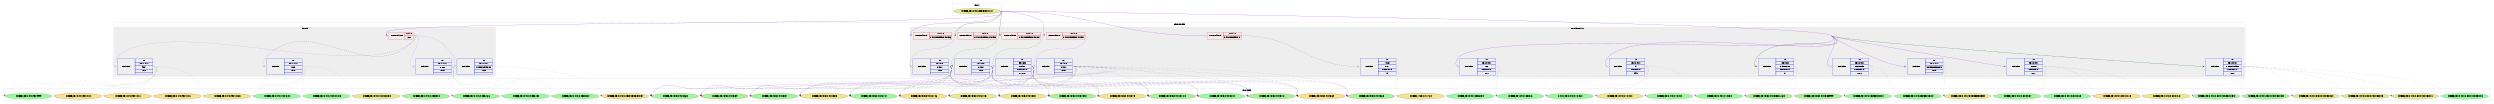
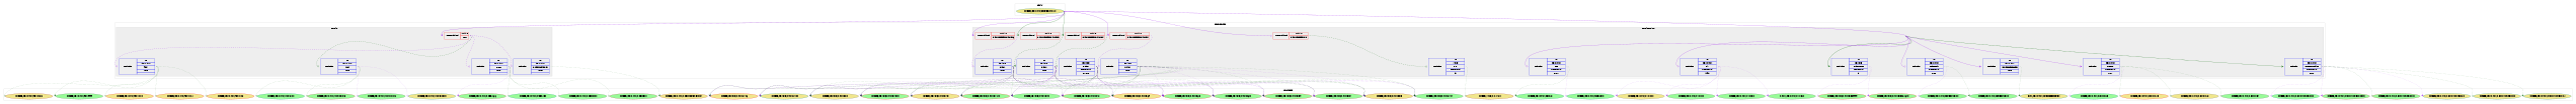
  digraph {
    compound=true
    concentrate=true
    fontname=Helvetica
    fontsize=10
    newrank=true
    rankdir=TB
    ranksep=1.5
    node [color=red fillcolor=palegreen fontname=Helvetica fontsize=10 style=filled]
    edge [arrowhead=vee color=purple headport=w style=dotted tailport=e weight=100]
    n1 [color=teal fillcolor=khaki label="portage://dev-python/google-auth-1.4.1" width=4]
    n2 [color=blue label=<<TABLE BORDER="0" CELLBORDER="1" CELLSPACING="0" CELLPADDING="4" WIDTH="220"><TR><TD ROWSPAN="6" CELLPADDING="30">pack_dep</TD></TR><TR><TD WIDTH="110">no</TD></TR><TR><TD>dev-python</TD></TR><TR><TD>flask</TD></TR><TR><TD>none</TD></TR><TR><TD></TD></TR></TABLE>> shape=none fillcolor="" style=""]
    n3 [color=blue label=<<TABLE BORDER="0" CELLBORDER="1" CELLSPACING="0" CELLPADDING="4" WIDTH="220"><TR><TD ROWSPAN="6" CELLPADDING="30">pack_dep</TD></TR><TR><TD WIDTH="110">no</TD></TR><TR><TD>dev-python</TD></TR><TR><TD>mock</TD></TR><TR><TD>none</TD></TR><TR><TD></TD></TR></TABLE>> shape=none fillcolor="" style=""]
    n4 [color=blue label=<<TABLE BORDER="0" CELLBORDER="1" CELLSPACING="0" CELLPADDING="4" WIDTH="220"><TR><TD ROWSPAN="6" CELLPADDING="30">pack_dep</TD></TR><TR><TD WIDTH="110">no</TD></TR><TR><TD>dev-python</TD></TR><TR><TD>pytest</TD></TR><TR><TD>none</TD></TR><TR><TD></TD></TR></TABLE>> shape=none fillcolor="" style=""]
    n5 [color=blue label=<<TABLE BORDER="0" CELLBORDER="1" CELLSPACING="0" CELLPADDING="4" WIDTH="220"><TR><TD ROWSPAN="6" CELLPADDING="30">pack_dep</TD></TR><TR><TD WIDTH="110">no</TD></TR><TR><TD>dev-python</TD></TR><TR><TD>pytest-localserver</TD></TR><TR><TD>none</TD></TR><TR><TD></TD></TR></TABLE>> shape=none fillcolor="" style=""]
    n6 [label=<<TABLE BORDER="0" CELLBORDER="1" CELLSPACING="0" CELLPADDING="4"><TR><TD ROWSPAN="3" CELLPADDING="10">use_conditional</TD></TR><TR><TD>positive</TD></TR><TR><TD>test</TD></TR></TABLE>> shape=none fillcolor="" style=""]
    n7 [color=blue label=<<TABLE BORDER="0" CELLBORDER="1" CELLSPACING="0" CELLPADDING="4" WIDTH="220"><TR><TD ROWSPAN="6" CELLPADDING="30">pack_dep</TD></TR><TR><TD WIDTH="110">no</TD></TR><TR><TD>virtual</TD></TR><TR><TD>pypy</TD></TR><TR><TD>greaterequal</TD></TR><TR><TD>5</TD></TR></TABLE>> shape=none fillcolor="" style=""]
    n8 [label=<<TABLE BORDER="0" CELLBORDER="1" CELLSPACING="0" CELLPADDING="4"><TR><TD ROWSPAN="3" CELLPADDING="10">use_conditional</TD></TR><TR><TD>positive</TD></TR><TR><TD>python_targets_pypy</TD></TR></TABLE>> shape=none fillcolor="" style=""]
    n9 [color=blue label=<<TABLE BORDER="0" CELLBORDER="1" CELLSPACING="0" CELLPADDING="4" WIDTH="220"><TR><TD ROWSPAN="6" CELLPADDING="30">pack_dep</TD></TR><TR><TD WIDTH="110">no</TD></TR><TR><TD>dev-lang</TD></TR><TR><TD>python</TD></TR><TR><TD>greaterequal</TD></TR><TR><TD>2.7.5-r2</TD></TR></TABLE>> shape=none fillcolor="" style=""]
    n10 [label=<<TABLE BORDER="0" CELLBORDER="1" CELLSPACING="0" CELLPADDING="4"><TR><TD ROWSPAN="3" CELLPADDING="10">use_conditional</TD></TR><TR><TD>positive</TD></TR><TR><TD>python_targets_python2_7</TD></TR></TABLE>> shape=none fillcolor="" style=""]
    n11 [color=blue label=<<TABLE BORDER="0" CELLBORDER="1" CELLSPACING="0" CELLPADDING="4" WIDTH="220"><TR><TD ROWSPAN="6" CELLPADDING="30">pack_dep</TD></TR><TR><TD WIDTH="110">no</TD></TR><TR><TD>dev-lang</TD></TR><TR><TD>python</TD></TR><TR><TD>none</TD></TR><TR><TD></TD></TR></TABLE>> shape=none fillcolor="" style=""]
    n12 [label=<<TABLE BORDER="0" CELLBORDER="1" CELLSPACING="0" CELLPADDING="4"><TR><TD ROWSPAN="3" CELLPADDING="10">use_conditional</TD></TR><TR><TD>positive</TD></TR><TR><TD>python_targets_python3_5</TD></TR></TABLE>> shape=none fillcolor="" style=""]
    n13 [color=blue label=<<TABLE BORDER="0" CELLBORDER="1" CELLSPACING="0" CELLPADDING="4" WIDTH="220"><TR><TD ROWSPAN="6" CELLPADDING="30">pack_dep</TD></TR><TR><TD WIDTH="110">no</TD></TR><TR><TD>dev-lang</TD></TR><TR><TD>python</TD></TR><TR><TD>none</TD></TR><TR><TD></TD></TR></TABLE>> shape=none fillcolor="" style=""]
    n14 [label=<<TABLE BORDER="0" CELLBORDER="1" CELLSPACING="0" CELLPADDING="4"><TR><TD ROWSPAN="3" CELLPADDING="10">use_conditional</TD></TR><TR><TD>positive</TD></TR><TR><TD>python_targets_python3_6</TD></TR></TABLE>> shape=none fillcolor="" style=""]
    n15 [color=blue label=<<TABLE BORDER="0" CELLBORDER="1" CELLSPACING="0" CELLPADDING="4" WIDTH="220"><TR><TD ROWSPAN="6" CELLPADDING="30">pack_dep</TD></TR><TR><TD WIDTH="110">no</TD></TR><TR><TD>dev-lang</TD></TR><TR><TD>python</TD></TR><TR><TD>none</TD></TR><TR><TD></TD></TR></TABLE>> shape=none fillcolor="" style=""]
    n16 [label=<<TABLE BORDER="0" CELLBORDER="1" CELLSPACING="0" CELLPADDING="4"><TR><TD ROWSPAN="3" CELLPADDING="10">use_conditional</TD></TR><TR><TD>positive</TD></TR><TR><TD>python_targets_python3_7</TD></TR></TABLE>> shape=none fillcolor="" style=""]
    n17 [color=blue label=<<TABLE BORDER="0" CELLBORDER="1" CELLSPACING="0" CELLPADDING="4" WIDTH="220"><TR><TD ROWSPAN="6" CELLPADDING="30">pack_dep</TD></TR><TR><TD WIDTH="110">no</TD></TR><TR><TD>dev-lang</TD></TR><TR><TD>python-exec</TD></TR><TR><TD>greaterequal</TD></TR><TR><TD>2</TD></TR></TABLE>> shape=none fillcolor="" style=""]
    n18 [color=blue label=<<TABLE BORDER="0" CELLBORDER="1" CELLSPACING="0" CELLPADDING="4" WIDTH="220"><TR><TD ROWSPAN="6" CELLPADDING="30">pack_dep</TD></TR><TR><TD WIDTH="110">no</TD></TR><TR><TD>dev-python</TD></TR><TR><TD>cachetools</TD></TR><TR><TD>greaterequal</TD></TR><TR><TD>2.0.0</TD></TR></TABLE>> shape=none fillcolor="" style=""]
    n19 [color=blue label=<<TABLE BORDER="0" CELLBORDER="1" CELLSPACING="0" CELLPADDING="4" WIDTH="220"><TR><TD ROWSPAN="6" CELLPADDING="30">pack_dep</TD></TR><TR><TD WIDTH="110">no</TD></TR><TR><TD>dev-python</TD></TR><TR><TD>namespace-google</TD></TR><TR><TD>none</TD></TR><TR><TD></TD></TR></TABLE>> shape=none fillcolor="" style=""]
    n20 [color=blue label=<<TABLE BORDER="0" CELLBORDER="1" CELLSPACING="0" CELLPADDING="4" WIDTH="220"><TR><TD ROWSPAN="6" CELLPADDING="30">pack_dep</TD></TR><TR><TD WIDTH="110">no</TD></TR><TR><TD>dev-python</TD></TR><TR><TD>pyasn1</TD></TR><TR><TD>greaterequal</TD></TR><TR><TD>0.1.7</TD></TR></TABLE>> shape=none fillcolor="" style=""]
    n21 [color=blue label=<<TABLE BORDER="0" CELLBORDER="1" CELLSPACING="0" CELLPADDING="4" WIDTH="220"><TR><TD ROWSPAN="6" CELLPADDING="30">pack_dep</TD></TR><TR><TD WIDTH="110">no</TD></TR><TR><TD>dev-python</TD></TR><TR><TD>pyasn1-modules</TD></TR><TR><TD>greaterequal</TD></TR><TR><TD>0.2.1</TD></TR></TABLE>> shape=none fillcolor="" style=""]
    n22 [color=blue label=<<TABLE BORDER="0" CELLBORDER="1" CELLSPACING="0" CELLPADDING="4" WIDTH="220"><TR><TD ROWSPAN="6" CELLPADDING="30">pack_dep</TD></TR><TR><TD WIDTH="110">no</TD></TR><TR><TD>dev-python</TD></TR><TR><TD>rsa</TD></TR><TR><TD>greaterequal</TD></TR><TR><TD>3.1.4</TD></TR></TABLE>> shape=none fillcolor="" style=""]
    n23 [color=blue label=<<TABLE BORDER="0" CELLBORDER="1" CELLSPACING="0" CELLPADDING="4" WIDTH="220"><TR><TD ROWSPAN="6" CELLPADDING="30">pack_dep</TD></TR><TR><TD WIDTH="110">no</TD></TR><TR><TD>dev-python</TD></TR><TR><TD>six</TD></TR><TR><TD>greaterequal</TD></TR><TR><TD>1.9.0</TD></TR></TABLE>> shape=none fillcolor="" style=""]
    n24 [color=brown fillcolor=khaki label="portage://dev-python/flask-0.12.2" width=4]
    n25 [fillcolor=khaki label="portage://dev-python/flask-1.0.2" width=4]
    n26 [fillcolor=khaki label="portage://dev-python/flask-1.0.4" width=4]
    n27 [fillcolor=khaki label="portage://dev-python/flask-1.1.1" width=4]
    n28 [color=gray40 label="portage://dev-python/flask-9999" width=4]
    n29 [color=gray40 label="portage://dev-python/mock-1.0.1-r2" width=4]
+   n30 [color=brown label="portage://dev-python/mock-1.3.0-r2" width=4]
    n31 [color=teal label="portage://dev-python/mock-2.0.0" width=4]
    n32 [color=teal fillcolor=khaki label="portage://dev-python/mock-3.0.5-r1" width=4]
    n33 [color=gray40 label="portage://dev-python/pytest-3.10.1" width=4]
    n34 [color=teal label="portage://dev-python/pytest-4.5.0" width=4]
    n35 [color=brown label="portage://dev-python/pytest-4.6.6" width=4]
    n36 [color=brown label="portage://dev-python/pytest-5.0.1" width=4]
    n37 [color=brown fillcolor=khaki label="portage://dev-python/pytest-localserver-0.3.7" width=4]
    n38 [color=brown fillcolor=khaki label="portage://virtual/pypy-7.2.0" width=4]
    n39 [color=teal fillcolor=khaki label="portage://dev-lang/python-2.7.15" width=4]
    n40 [fillcolor=khaki label="portage://dev-lang/python-2.7.16" width=4]
    n41 [color=gray40 label="portage://dev-lang/python-2.7.17" width=4]
    n42 [color=brown fillcolor=khaki label="portage://dev-lang/python-3.5.5" width=4]
    n43 [color=brown label="portage://dev-lang/python-3.5.7" width=4]
    n44 [label="portage://dev-lang/python-3.5.9" width=4]
    n45 [color=brown label="portage://dev-lang/python-3.6.5" width=4]
    n46 [label="portage://dev-lang/python-3.6.8" width=4]
    n47 [fillcolor=khaki label="portage://dev-lang/python-3.6.9" width=4]
    n48 [label="portage://dev-lang/python-3.7.2" width=4]
    n49 [color=gray40 label="portage://dev-lang/python-3.7.3" width=4]
    n50 [label="portage://dev-lang/python-3.7.4-r1" width=4]
    n51 [color=brown fillcolor=khaki label="portage://dev-lang/python-3.7.5" width=4]
    n52 [label="portage://dev-lang/python-3.7.5-r1" width=4]
    n53 [color=gray40 fillcolor=khaki label="portage://dev-lang/python-3.8.0" width=4]
    n54 [label="portage://dev-lang/python-exec-2.4.6-r1" width=4]
    n55 [label="portage://dev-lang/python-exec-9999" width=4]
    n56 [color=gray40 label="portage://dev-python/cachetools-3.1.0" width=4]
    n57 [color=gray40 label="portage://dev-python/cachetools-3.1.1" width=4]
-   n58 [color=teal fillcolor=khaki label="portage://dev-python/namespace-google-1" width=4]
+   n58 [color=teal fillcolor=khaki label="auth://dev-python/namespace-google-1" width=4]
    n59 [color=teal label="portage://dev-python/pyasn1-0.2.3" width=4]
    n60 [color=gray40 label="portage://dev-python/pyasn1-0.3.7" width=4]
    n61 [color=gray40 fillcolor=khaki label="portage://dev-python/pyasn1-0.4.2" width=4]
    n62 [fillcolor=khaki label="portage://dev-python/pyasn1-0.4.3" width=4]
    n63 [color=brown label="portage://dev-python/pyasn1-modules-0.0.10" width=4]
    n64 [color=brown label="portage://dev-python/pyasn1-modules-0.0.5-r1" width=4]
    n65 [color=teal label="portage://dev-python/pyasn1-modules-0.0.8" width=4]
    n66 [color=teal fillcolor=khaki label="portage://dev-python/pyasn1-modules-0.1.4" width=4]
    n67 [color=teal fillcolor=khaki label="portage://dev-python/pyasn1-modules-0.1.5" width=4]
    n68 [color=teal fillcolor=khaki label="portage://dev-python/pyasn1-modules-0.2.1" width=4]
    n69 [color=teal label="portage://dev-python/rsa-3.2.3-r1" width=4]
    n70 [color=teal label="portage://dev-python/rsa-3.4.2" width=4]
    n71 [color=gray40 label="portage://dev-python/six-1.10.0" width=4]
    n72 [color=gray40 fillcolor=khaki label="portage://dev-python/six-1.11.0" width=4]
    n73 [color=gray40 label="python://dev-python/six-1.12.0" width=4]
    n74 [color=gray40 label="portage://dev-python/six-1.13.0" width=4]
    subgraph cluster_1 {
      color=gray
      label=<<i>ebuild</i>>
      rank=same
      n1
    }
    subgraph cluster_2 {
      color=gray
      label=<<i>dependencies</i>>
      subgraph cluster_3 {
        color=gray
        fillcolor="#eeeeee"
        label=<<i>compile</i>>
        style=filled
        subgraph sub_4 {
          color=gray
          fillcolor="#eeeeee"
          label=<<i>compile</i>>
          style=filled
          n6
          subgraph sub_5 {
            color=gray
            fillcolor="#eeeeee"
            label=<<i>compile</i>>
            style=filled
            n2
          }
          subgraph sub_6 {
            color=gray
            fillcolor="#eeeeee"
            label=<<i>compile</i>>
            style=filled
            n3
          }
          subgraph sub_7 {
            color=gray
            fillcolor="#eeeeee"
            label=<<i>compile</i>>
            style=filled
            n4
          }
          subgraph sub_8 {
            color=gray
            fillcolor="#eeeeee"
            label=<<i>compile</i>>
            style=filled
            n5
          }
        }
      }
      subgraph cluster_9 {
        color=gray
        fillcolor="#eeeeee"
        label=<<i>compile and run</i>>
        style=filled
        subgraph sub_10 {
          color=gray
          fillcolor="#eeeeee"
          label=<<i>compile and run</i>>
          style=filled
          n8
          subgraph sub_11 {
            color=gray
            fillcolor="#eeeeee"
            label=<<i>compile and run</i>>
            style=filled
            n7
          }
        }
        subgraph sub_12 {
          color=gray
          fillcolor="#eeeeee"
          label=<<i>compile and run</i>>
          style=filled
          n10
          subgraph sub_13 {
            color=gray
            fillcolor="#eeeeee"
            label=<<i>compile and run</i>>
            style=filled
            n9
          }
        }
        subgraph sub_14 {
          color=gray
          fillcolor="#eeeeee"
          label=<<i>compile and run</i>>
          style=filled
          n12
          subgraph sub_15 {
            color=gray
            fillcolor="#eeeeee"
            label=<<i>compile and run</i>>
            style=filled
            n11
          }
        }
        subgraph sub_16 {
          color=gray
          fillcolor="#eeeeee"
          label=<<i>compile and run</i>>
          style=filled
          n14
          subgraph sub_17 {
            color=gray
            fillcolor="#eeeeee"
            label=<<i>compile and run</i>>
            style=filled
            n13
          }
        }
        subgraph sub_18 {
          color=gray
          fillcolor="#eeeeee"
          label=<<i>compile and run</i>>
          style=filled
          n16
          subgraph sub_19 {
            color=gray
            fillcolor="#eeeeee"
            label=<<i>compile and run</i>>
            style=filled
            n15
          }
        }
        subgraph sub_20 {
          color=gray
          fillcolor="#eeeeee"
          label=<<i>compile and run</i>>
          style=filled
          n17
        }
        subgraph sub_21 {
          color=gray
          fillcolor="#eeeeee"
          label=<<i>compile and run</i>>
          style=filled
          n18
        }
        subgraph sub_22 {
          color=gray
          fillcolor="#eeeeee"
          label=<<i>compile and run</i>>
          style=filled
          n19
        }
        subgraph sub_23 {
          color=gray
          fillcolor="#eeeeee"
          label=<<i>compile and run</i>>
          style=filled
          n20
        }
        subgraph sub_24 {
          color=gray
          fillcolor="#eeeeee"
          label=<<i>compile and run</i>>
          style=filled
          n21
        }
        subgraph sub_25 {
          color=gray
          fillcolor="#eeeeee"
          label=<<i>compile and run</i>>
          style=filled
          n22
        }
        subgraph sub_26 {
          color=gray
          fillcolor="#eeeeee"
          label=<<i>compile and run</i>>
          style=filled
          n23
        }
      }
      subgraph cluster_27 {
        color=gray
        fillcolor="#eeeeee"
        label=<<i>run</i>>
        style=filled
      }
    }
    subgraph cluster_28 {
      color=gray
      label=<<i>candidates</i>>
      rank=same
      subgraph sub_29 {
        color=black
        label=<<i>candidates</i>>
        nodesep=1
        rank=same
        n24
        n25
        n26
        n27
        n28
      }
      subgraph sub_30 {
        color=black
        label=<<i>candidates</i>>
        nodesep=1
        rank=same
        n29
+       n30
        n31
        n32
      }
      subgraph sub_31 {
        color=black
        label=<<i>candidates</i>>
        nodesep=1
        rank=same
        n33
        n34
        n35
        n36
      }
      subgraph sub_32 {
        color=black
        label=<<i>candidates</i>>
        nodesep=1
        rank=same
        n37
      }
      subgraph sub_33 {
        color=black
        label=<<i>candidates</i>>
        nodesep=1
        rank=same
        n38
      }
      subgraph sub_34 {
        color=black
        label=<<i>candidates</i>>
        nodesep=1
        rank=same
        n39
        n40
        n41
        n42
        n43
        n44
        n45
        n46
        n47
        n48
        n49
        n50
        n51
        n52
        n53
      }
      subgraph sub_35 {
        color=black
        label=<<i>candidates</i>>
        nodesep=1
        rank=same
        n39
        n40
        n41
        n42
        n43
        n44
        n45
        n46
        n47
        n48
        n49
        n50
        n51
        n52
        n53
      }
      subgraph sub_36 {
        color=black
        label=<<i>candidates</i>>
        nodesep=1
        rank=same
        n39
        n40
        n41
        n42
        n43
        n44
        n45
        n46
        n47
        n48
        n49
        n50
        n51
        n52
        n53
      }
      subgraph sub_37 {
        color=black
        label=<<i>candidates</i>>
        nodesep=1
        rank=same
        n39
        n40
        n41
        n42
        n43
        n44
        n45
        n46
        n47
        n48
        n49
        n50
        n51
        n52
        n53
      }
      subgraph sub_38 {
        color=black
        label=<<i>candidates</i>>
        nodesep=1
        rank=same
        n54
        n55
      }
      subgraph sub_39 {
        color=black
        label=<<i>candidates</i>>
        nodesep=1
        rank=same
        n56
        n57
      }
      subgraph sub_40 {
        color=black
        label=<<i>candidates</i>>
        nodesep=1
        rank=same
        n58
      }
      subgraph sub_41 {
        color=black
        label=<<i>candidates</i>>
        nodesep=1
        rank=same
        n59
        n60
        n61
        n62
      }
      subgraph sub_42 {
        color=black
        label=<<i>candidates</i>>
        nodesep=1
        rank=same
        n63
        n64
        n65
        n66
        n67
        n68
      }
      subgraph sub_43 {
        color=black
        label=<<i>candidates</i>>
        nodesep=1
        rank=same
        n69
        n70
      }
      subgraph sub_44 {
        color=black
        label=<<i>candidates</i>>
        nodesep=1
        rank=same
        n71
        n72
        n73
        n74
      }
    }
    n1 -> n6 [style=solid weight=20]
    n1 -> n8 [arrowhead=odot style=solid weight=20]
    n1 -> n10 [color=darkgreen style=solid weight=20]
    n1 -> n12 [color=darkgreen style=solid weight=20]
    n1 -> n14 [style=solid weight=20]
    n1 -> n16 [style=solid weight=20]
    n1 -> n17 [color=darkgreen style=solid weight=20]
    n1 -> n18 [arrowhead=odot style=solid weight=20]
    n1 -> n19 [style=solid weight=20]
    n1 -> n20 [style=solid weight=20]
    n1 -> n21 [color=darkgreen style=solid weight=20]
    n1 -> n22 [arrowhead=odot style=solid weight=20]
    n1 -> n23 [arrowhead=odot style=solid weight=20]
    n2 -> n24 [arrowhead=odot color=darkgreen]
    n2 -> n25 [arrowhead=odot color=darkgreen]
    n2 -> n26 [arrowhead=odot color=darkgreen]
    n2 -> n27 [arrowhead=odot color=darkgreen]
    n2 -> n28 [color=darkgreen]
    n3 -> n29 [arrowhead=odot]
+   n3 -> n30 [arrowhead=odot color=darkgreen]
    n3 -> n31 [arrowhead=odot color=darkgreen]
    n3 -> n32 [arrowhead=odot]
    n4 -> n33 [arrowhead=odot color=darkgreen]
    n4 -> n34 [arrowhead=odot color=darkgreen]
    n4 -> n35
    n4 -> n36 [arrowhead=odot color=darkgreen]
    n5 -> n37 [color=darkgreen]
    n6 -> n2 [arrowhead=odot style=dashed weight=20]
    n6 -> n3 [arrowhead=odot color=darkgreen style=dashed weight=20]
    n6 -> n4 [arrowhead=odot style=dashed weight=20]
    n6 -> n5 [arrowhead=odot style=dashed weight=20]
    n7 -> n38 [arrowhead=odot color=darkgreen]
    n8 -> n7 [arrowhead=odot color=darkgreen style=dashed weight=20]
    n9 -> n39
    n9 -> n40 [color=darkgreen]
    n9 -> n41
    n9 -> n42 [color=darkgreen]
    n9 -> n43 [arrowhead=odot color=darkgreen]
    n9 -> n44
    n9 -> n45
    n9 -> n46 [arrowhead=odot]
    n9 -> n47
    n9 -> n48
    n9 -> n49 [color=darkgreen]
    n9 -> n50 [color=darkgreen]
    n9 -> n51 [arrowhead=odot color=darkgreen]
    n9 -> n52 [arrowhead=odot color=darkgreen]
    n9 -> n53
    n10 -> n9 [arrowhead=odot color=darkgreen style=dashed weight=20]
    n11 -> n39 [arrowhead=odot color=darkgreen]
    n11 -> n40 [arrowhead=odot]
    n11 -> n41 [arrowhead=odot]
    n11 -> n42 [arrowhead=odot color=darkgreen]
    n11 -> n43 [arrowhead=odot]
    n11 -> n44
    n11 -> n45
    n11 -> n46 [color=darkgreen]
    n11 -> n47 [color=darkgreen]
    n11 -> n48 [arrowhead=odot color=darkgreen]
    n11 -> n49 [arrowhead=odot]
    n11 -> n50
    n11 -> n51
    n11 -> n52
    n11 -> n53 [arrowhead=odot]
    n12 -> n11 [color=darkgreen style=dashed weight=20]
    n13 -> n39
    n13 -> n40 [color=darkgreen]
    n13 -> n41 [color=darkgreen]
    n13 -> n42 [color=darkgreen]
    n13 -> n43 [arrowhead=odot color=darkgreen]
    n13 -> n44 [arrowhead=odot]
    n13 -> n45 [color=darkgreen]
    n13 -> n46
    n13 -> n47 [arrowhead=odot]
    n13 -> n48
    n13 -> n49 [color=darkgreen]
    n13 -> n50 [arrowhead=odot]
    n13 -> n51 [arrowhead=odot color=darkgreen]
    n13 -> n52
    n13 -> n53 [arrowhead=odot color=darkgreen]
    n14 -> n13 [arrowhead=odot style=dashed weight=20]
    n15 -> n39 [arrowhead=odot color=darkgreen]
    n15 -> n40 [arrowhead=odot]
    n15 -> n41 [color=darkgreen]
    n15 -> n42
    n15 -> n43
    n15 -> n44 [color=darkgreen]
    n15 -> n45 [arrowhead=odot]
    n15 -> n46
    n15 -> n47 [color=darkgreen]
    n15 -> n48 [arrowhead=odot color=darkgreen]
    n15 -> n49
    n15 -> n50 [color=darkgreen]
    n15 -> n51 [arrowhead=odot color=darkgreen]
    n15 -> n52 [color=darkgreen]
    n15 -> n53 [color=darkgreen]
    n16 -> n15 [arrowhead=odot style=dashed weight=20]
    n17 -> n54
    n17 -> n55 [arrowhead=odot]
    n18 -> n56 [color=darkgreen]
    n18 -> n57 [arrowhead=odot]
    n19 -> n58 [color=darkgreen]
    n20 -> n59 [arrowhead=odot]
    n20 -> n60 [arrowhead=odot color=darkgreen]
    n20 -> n61 [arrowhead=odot color=darkgreen]
    n20 -> n62 [arrowhead=odot color=darkgreen]
    n21 -> n63 [arrowhead=odot color=darkgreen]
    n21 -> n64
    n21 -> n65 [arrowhead=odot]
    n21 -> n66 [color=darkgreen]
    n21 -> n67 [arrowhead=odot color=darkgreen]
    n21 -> n68
    n22 -> n69 [arrowhead=odot]
    n22 -> n70 [color=darkgreen]
    n23 -> n71
    n23 -> n72
    n23 -> n73
    n23 -> n74
  }
